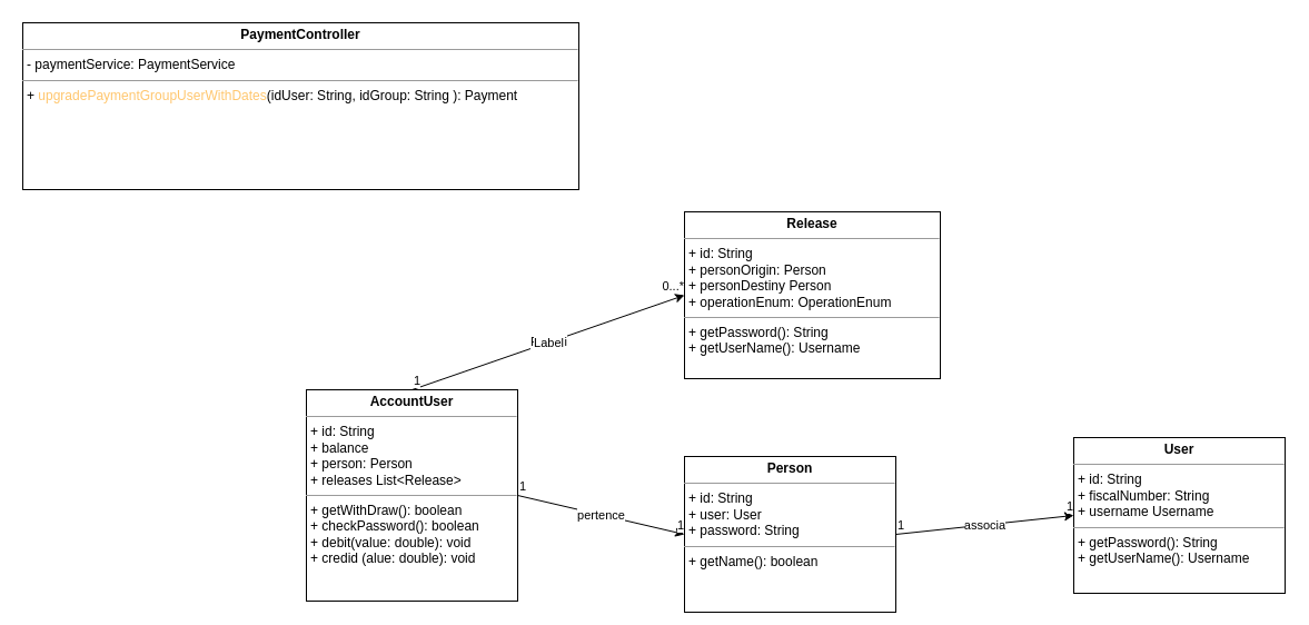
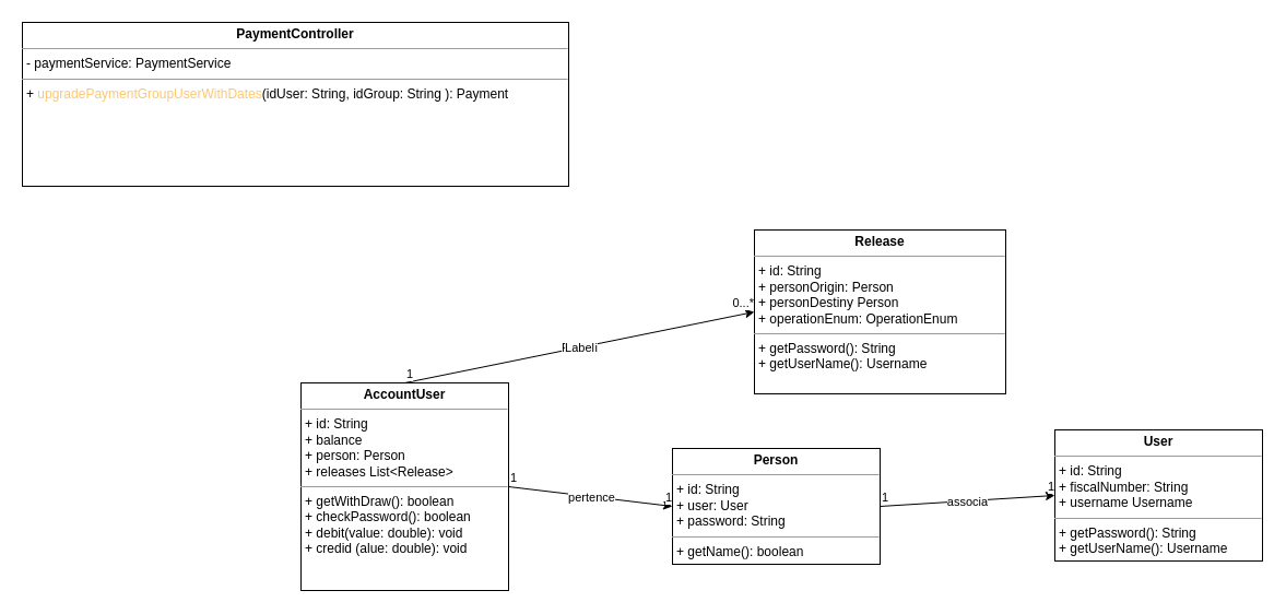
  <mxCell id="0" />
  <mxCell id="1" parent="0" />
  <mxCell id="2" value="&lt;p style=&quot;margin: 0px ; margin-top: 4px ; text-align: center&quot;&gt;&lt;b&gt;AccountUser&lt;/b&gt;&lt;/p&gt;&lt;hr size=&quot;1&quot;&gt;&lt;p style=&quot;margin: 0px ; margin-left: 4px&quot;&gt;+ id: String&lt;/p&gt;&lt;p style=&quot;margin: 0px ; margin-left: 4px&quot;&gt;+ balance&lt;br&gt;&lt;/p&gt;&lt;p style=&quot;margin: 0px ; margin-left: 4px&quot;&gt;+ person: Person&lt;/p&gt;&lt;p style=&quot;margin: 0px ; margin-left: 4px&quot;&gt;+ releases List&amp;lt;Release&amp;gt;&lt;br&gt;&lt;/p&gt;&lt;hr size=&quot;1&quot;&gt;&lt;p style=&quot;margin: 0px ; margin-left: 4px&quot;&gt;+ getWithDraw(): boolean&lt;/p&gt;&lt;p style=&quot;margin: 0px ; margin-left: 4px&quot;&gt;+ checkPassword(): boolean&lt;/p&gt;&lt;p style=&quot;margin: 0px ; margin-left: 4px&quot;&gt;+ debit(value: double): void&lt;/p&gt;&lt;p style=&quot;margin: 0px ; margin-left: 4px&quot;&gt;+ credid (alue: double): void&lt;/p&gt;" style="verticalAlign=top;align=left;overflow=fill;fontSize=12;fontFamily=Helvetica;html=1;" parent="1" vertex="1"><mxGeometry x="275" y="350" width="190" height="190" as="geometry" /></mxCell>
- <mxCell id="3" value="&lt;p style=&quot;margin: 0px ; margin-top: 4px ; text-align: center&quot;&gt;&lt;b&gt;User&lt;/b&gt;&lt;/p&gt;&lt;hr size=&quot;1&quot;&gt;&lt;p style=&quot;margin: 0px ; margin-left: 4px&quot;&gt;+ id: String&lt;br&gt;&lt;/p&gt;&lt;p style=&quot;margin: 0px ; margin-left: 4px&quot;&gt;+ fiscalNumber: String&lt;/p&gt;&lt;p style=&quot;margin: 0px ; margin-left: 4px&quot;&gt;+ username Username&lt;/p&gt;&lt;hr size=&quot;1&quot;&gt;&lt;p style=&quot;margin: 0px ; margin-left: 4px&quot;&gt;+ getPassword(): String&lt;/p&gt;&lt;p style=&quot;margin: 0px ; margin-left: 4px&quot;&gt;+ getUserName(): Username&lt;/p&gt;" style="verticalAlign=top;align=left;overflow=fill;fontSize=12;fontFamily=Helvetica;html=1;" parent="1" vertex="1"><mxGeometry x="965" y="393" width="190" height="140" as="geometry" /></mxCell>
- <mxCell id="4" value="&lt;p style=&quot;margin: 0px ; margin-top: 4px ; text-align: center&quot;&gt;&lt;b&gt;Release&lt;/b&gt;&lt;/p&gt;&lt;hr size=&quot;1&quot;&gt;&lt;p style=&quot;margin: 0px ; margin-left: 4px&quot;&gt;+ id: String&lt;br&gt;&lt;/p&gt;&lt;p style=&quot;margin: 0px ; margin-left: 4px&quot;&gt;+ personOrigin: Person&lt;/p&gt;&lt;p style=&quot;margin: 0px ; margin-left: 4px&quot;&gt;+ personDestiny Person&lt;/p&gt;&lt;p style=&quot;margin: 0px ; margin-left: 4px&quot;&gt;+ operationEnum: OperationEnum&lt;/p&gt;&lt;hr size=&quot;1&quot;&gt;&lt;p style=&quot;margin: 0px ; margin-left: 4px&quot;&gt;+ getPassword(): String&lt;/p&gt;&lt;p style=&quot;margin: 0px ; margin-left: 4px&quot;&gt;+ getUserName(): Username&lt;/p&gt;" style="verticalAlign=top;align=left;overflow=fill;fontSize=12;fontFamily=Helvetica;html=1;" parent="1" vertex="1"><mxGeometry x="615" y="190" width="230" height="150" as="geometry" /></mxCell>
- <mxCell id="5" value="&lt;p style=&quot;margin: 0px ; margin-top: 4px ; text-align: center&quot;&gt;&lt;b&gt;Person&lt;/b&gt;&lt;/p&gt;&lt;hr size=&quot;1&quot;&gt;&lt;p style=&quot;margin: 0px ; margin-left: 4px&quot;&gt;+ id: String&lt;/p&gt;&lt;p style=&quot;margin: 0px ; margin-left: 4px&quot;&gt;+ user: User&lt;br&gt;&lt;/p&gt;&lt;p style=&quot;margin: 0px ; margin-left: 4px&quot;&gt;+ password: String&lt;/p&gt;&lt;hr size=&quot;1&quot;&gt;&lt;p style=&quot;margin: 0px ; margin-left: 4px&quot;&gt;+ getName(): boolean&lt;/p&gt;" style="verticalAlign=top;align=left;overflow=fill;fontSize=12;fontFamily=Helvetica;html=1;" parent="1" vertex="1"><mxGeometry x="615" y="410" width="190" height="140" as="geometry" /></mxCell>
+ <mxCell id="3" value="&lt;p style=&quot;margin: 0px ; margin-top: 4px ; text-align: center&quot;&gt;&lt;b&gt;User&lt;/b&gt;&lt;/p&gt;&lt;hr size=&quot;1&quot;&gt;&lt;p style=&quot;margin: 0px ; margin-left: 4px&quot;&gt;+ id: String&lt;br&gt;&lt;/p&gt;&lt;p style=&quot;margin: 0px ; margin-left: 4px&quot;&gt;+ fiscalNumber: String&lt;/p&gt;&lt;p style=&quot;margin: 0px ; margin-left: 4px&quot;&gt;+ username Username&lt;/p&gt;&lt;hr size=&quot;1&quot;&gt;&lt;p style=&quot;margin: 0px ; margin-left: 4px&quot;&gt;+ getPassword(): String&lt;/p&gt;&lt;p style=&quot;margin: 0px ; margin-left: 4px&quot;&gt;+ getUserName(): Username&lt;/p&gt;" style="verticalAlign=top;align=left;overflow=fill;fontSize=12;fontFamily=Helvetica;html=1;" parent="1" vertex="1"><mxGeometry x="965" y="393" width="190" height="120" as="geometry" /></mxCell>
+ <mxCell id="4" value="&lt;p style=&quot;margin: 0px ; margin-top: 4px ; text-align: center&quot;&gt;&lt;b&gt;Release&lt;/b&gt;&lt;/p&gt;&lt;hr size=&quot;1&quot;&gt;&lt;p style=&quot;margin: 0px ; margin-left: 4px&quot;&gt;+ id: String&lt;br&gt;&lt;/p&gt;&lt;p style=&quot;margin: 0px ; margin-left: 4px&quot;&gt;+ personOrigin: Person&lt;/p&gt;&lt;p style=&quot;margin: 0px ; margin-left: 4px&quot;&gt;+ personDestiny Person&lt;/p&gt;&lt;p style=&quot;margin: 0px ; margin-left: 4px&quot;&gt;+ operationEnum: OperationEnum&lt;/p&gt;&lt;hr size=&quot;1&quot;&gt;&lt;p style=&quot;margin: 0px ; margin-left: 4px&quot;&gt;+ getPassword(): String&lt;/p&gt;&lt;p style=&quot;margin: 0px ; margin-left: 4px&quot;&gt;+ getUserName(): Username&lt;/p&gt;" style="verticalAlign=top;align=left;overflow=fill;fontSize=12;fontFamily=Helvetica;html=1;" parent="1" vertex="1"><mxGeometry x="690" y="210" width="230" height="150" as="geometry" /></mxCell>
+ <mxCell id="5" value="&lt;p style=&quot;margin: 0px ; margin-top: 4px ; text-align: center&quot;&gt;&lt;b&gt;Person&lt;/b&gt;&lt;/p&gt;&lt;hr size=&quot;1&quot;&gt;&lt;p style=&quot;margin: 0px ; margin-left: 4px&quot;&gt;+ id: String&lt;/p&gt;&lt;p style=&quot;margin: 0px ; margin-left: 4px&quot;&gt;+ user: User&lt;br&gt;&lt;/p&gt;&lt;p style=&quot;margin: 0px ; margin-left: 4px&quot;&gt;+ password: String&lt;/p&gt;&lt;hr size=&quot;1&quot;&gt;&lt;p style=&quot;margin: 0px ; margin-left: 4px&quot;&gt;+ getName(): boolean&lt;/p&gt;" style="verticalAlign=top;align=left;overflow=fill;fontSize=12;fontFamily=Helvetica;html=1;" parent="1" vertex="1"><mxGeometry x="615" y="410" width="190" height="106" as="geometry" /></mxCell>
  <mxCell id="6" value="Possui" style="endArrow=classic;html=1;exitX=0.5;exitY=0;exitDx=0;exitDy=0;entryX=0;entryY=0.5;entryDx=0;entryDy=0;" parent="1" source="2" target="4" edge="1"><mxGeometry relative="1" as="geometry"><mxPoint x="435" y="330" as="sourcePoint" /><mxPoint x="595" y="330" as="targetPoint" /></mxGeometry></mxCell>
  <mxCell id="7" value="Label" style="edgeLabel;resizable=0;html=1;align=center;verticalAlign=middle;" parent="6" connectable="0" vertex="1"><mxGeometry relative="1" as="geometry" /></mxCell>
  <mxCell id="8" value="1" style="edgeLabel;resizable=0;html=1;align=left;verticalAlign=bottom;" parent="6" connectable="0" vertex="1"><mxGeometry x="-1" relative="1" as="geometry" /></mxCell>
  <mxCell id="9" value="0...*" style="edgeLabel;resizable=0;html=1;align=right;verticalAlign=bottom;" parent="6" connectable="0" vertex="1"><mxGeometry x="1" relative="1" as="geometry" /></mxCell>
  <mxCell id="10" value="Possui" style="endArrow=classic;html=1;exitX=1;exitY=0.5;exitDx=0;exitDy=0;entryX=0;entryY=0.5;entryDx=0;entryDy=0;" parent="1" source="2" target="5" edge="1"><mxGeometry relative="1" as="geometry"><mxPoint x="575" y="715" as="sourcePoint" /><mxPoint x="820" y="610" as="targetPoint" /></mxGeometry></mxCell>
  <mxCell id="11" value="pertence" style="edgeLabel;resizable=0;html=1;align=center;verticalAlign=middle;" parent="10" connectable="0" vertex="1"><mxGeometry relative="1" as="geometry" /></mxCell>
  <mxCell id="12" value="1" style="edgeLabel;resizable=0;html=1;align=left;verticalAlign=bottom;" parent="10" connectable="0" vertex="1"><mxGeometry x="-1" relative="1" as="geometry" /></mxCell>
  <mxCell id="13" value="1" style="edgeLabel;resizable=0;html=1;align=right;verticalAlign=bottom;" parent="10" connectable="0" vertex="1"><mxGeometry x="1" relative="1" as="geometry" /></mxCell>
  <mxCell id="14" value="Possui" style="endArrow=classic;html=1;exitX=1;exitY=0.5;exitDx=0;exitDy=0;entryX=0;entryY=0.5;entryDx=0;entryDy=0;" parent="1" source="5" target="3" edge="1"><mxGeometry relative="1" as="geometry"><mxPoint x="815" y="475" as="sourcePoint" /><mxPoint x="965" y="473" as="targetPoint" /></mxGeometry></mxCell>
  <mxCell id="15" value="associa" style="edgeLabel;resizable=0;html=1;align=center;verticalAlign=middle;" parent="14" connectable="0" vertex="1"><mxGeometry relative="1" as="geometry" /></mxCell>
  <mxCell id="16" value="1" style="edgeLabel;resizable=0;html=1;align=left;verticalAlign=bottom;" parent="14" connectable="0" vertex="1"><mxGeometry x="-1" relative="1" as="geometry" /></mxCell>
  <mxCell id="17" value="1" style="edgeLabel;resizable=0;html=1;align=right;verticalAlign=bottom;" parent="14" connectable="0" vertex="1"><mxGeometry x="1" relative="1" as="geometry" /></mxCell>
  <mxCell id="18" value="&lt;p style=&quot;margin: 0px ; margin-top: 4px ; text-align: center&quot;&gt;&lt;b&gt;PaymentController&lt;/b&gt;&lt;/p&gt;&lt;hr size=&quot;1&quot;&gt;&lt;p style=&quot;margin: 0px ; margin-left: 4px&quot;&gt;- paymentService: PaymentService&lt;br&gt;&lt;/p&gt;&lt;hr size=&quot;1&quot;&gt;&lt;p style=&quot;margin: 0px ; margin-left: 4px&quot;&gt;+ &lt;span style=&quot;color: #ffc66d&quot;&gt;upgradePaymentGroupUserWithDates&lt;/span&gt;(idUser: String, idGroup: String ): Payment&lt;/p&gt;" style="verticalAlign=top;align=left;overflow=fill;fontSize=12;fontFamily=Helvetica;html=1;" parent="1" vertex="1"><mxGeometry x="20" y="20" width="500" height="150" as="geometry" /></mxCell>
